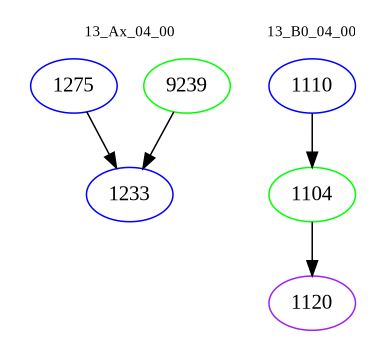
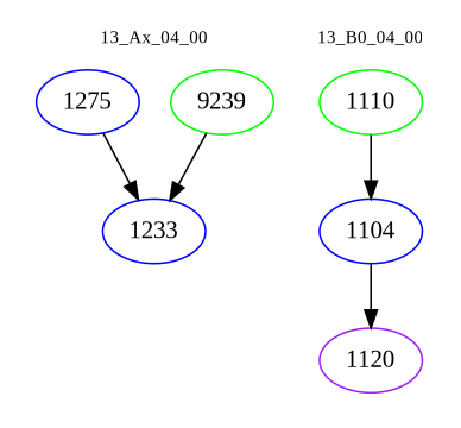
  digraph {
    fontname="Liberation Serif"
    node [color=blue fontname="Liberation Serif"]
    edge [color=black fontname="Liberation Serif"]
    n1 [color=green label=9239]
    n2 [label=1233]
    n3 [label=1275]
-   n4 [label=1110]
-   n5 [color=green label=1104]
+   n4 [color=green label=1110]
+   n5 [label=1104]
    n6 [color=purple label=1120]
    subgraph cluster_1 {
      color=white
      fontsize=10
      label="13_Ax_04_00"
      n1
      n2
      n3
    }
    subgraph cluster_2 {
      color=white
      fontsize=10
      label="13_B0_04_00"
      n4
      n5
      n6
    }
    n1 -> n2
    n3 -> n2
    n4 -> n5
    n5 -> n6
  }
